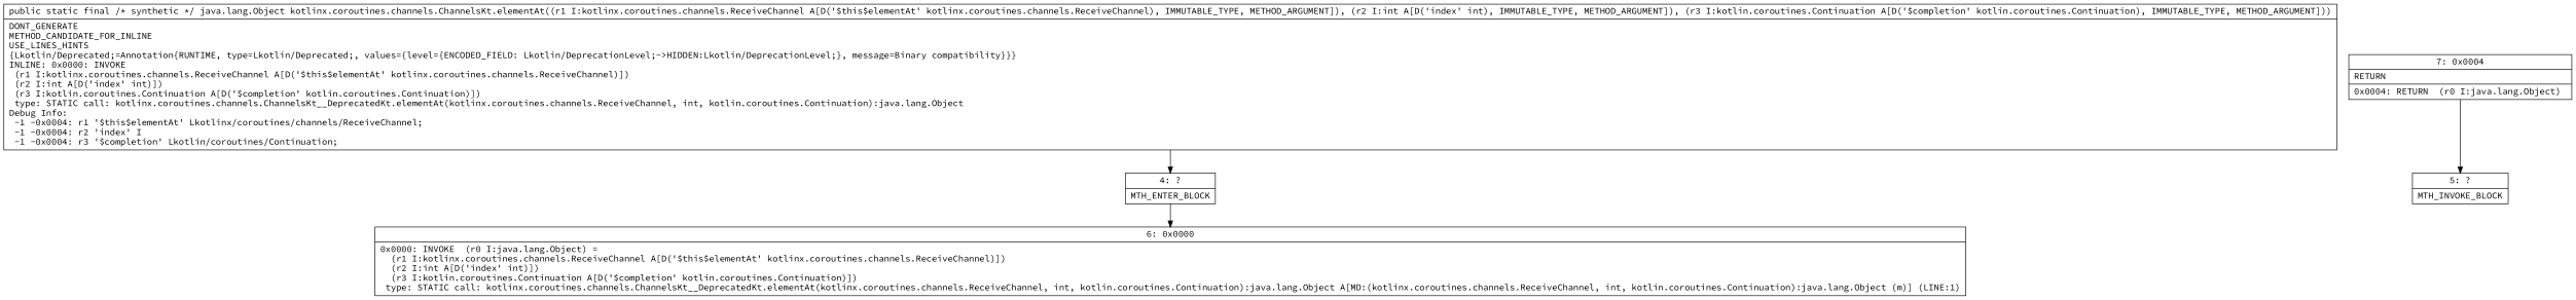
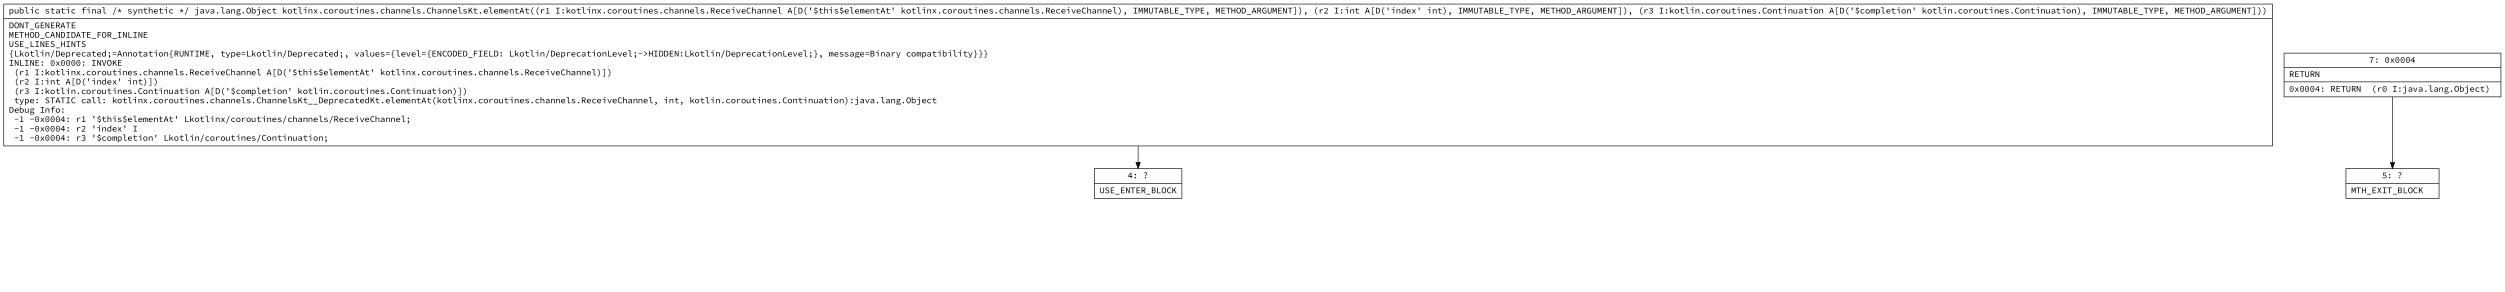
  digraph {
    fontname="Source Code Pro"
    node [fontname="Source Code Pro" shape=record]
    edge [fontname="Source Code Pro"]
-   n1 [label="{4\:\ ?|MTH_ENTER_BLOCK\l}"]
-   n2 [label="{6\:\ 0x0000|0x0000: INVOKE  (r0 I:java.lang.Object) = \l  (r1 I:kotlinx.coroutines.channels.ReceiveChannel A[D('$this$elementAt' kotlinx.coroutines.channels.ReceiveChannel)])\l  (r2 I:int A[D('index' int)])\l  (r3 I:kotlin.coroutines.Continuation A[D('$completion' kotlin.coroutines.Continuation)])\l type: STATIC call: kotlinx.coroutines.channels.ChannelsKt__DeprecatedKt.elementAt(kotlinx.coroutines.channels.ReceiveChannel, int, kotlin.coroutines.Continuation):java.lang.Object A[MD:(kotlinx.coroutines.channels.ReceiveChannel, int, kotlin.coroutines.Continuation):java.lang.Object (m)] (LINE:1)\l}"]
+   n1 [label="{4\:\ ?|USE_ENTER_BLOCK\l}"]
    n3 [label="{7\:\ 0x0004|RETURN\l|0x0004: RETURN  (r0 I:java.lang.Object) \l}"]
-   n4 [label="{5\:\ ?|MTH_INVOKE_BLOCK\l}"]
+   n4 [label="{5\:\ ?|MTH_EXIT_BLOCK\l}"]
    n5 [label="{public static final \/* synthetic *\/ java.lang.Object kotlinx.coroutines.channels.ChannelsKt.elementAt((r1 I:kotlinx.coroutines.channels.ReceiveChannel A[D('$this$elementAt' kotlinx.coroutines.channels.ReceiveChannel), IMMUTABLE_TYPE, METHOD_ARGUMENT]), (r2 I:int A[D('index' int), IMMUTABLE_TYPE, METHOD_ARGUMENT]), (r3 I:kotlin.coroutines.Continuation A[D('$completion' kotlin.coroutines.Continuation), IMMUTABLE_TYPE, METHOD_ARGUMENT]))  | DONT_GENERATE\lMETHOD_CANDIDATE_FOR_INLINE\lUSE_LINES_HINTS\l\{Lkotlin\/Deprecated;=Annotation\{RUNTIME, type=Lkotlin\/Deprecated;, values=\{level=\{ENCODED_FIELD: Lkotlin\/DeprecationLevel;\-\>HIDDEN:Lkotlin\/DeprecationLevel;\}, message=Binary compatibility\}\}\}\lINLINE: 0x0000: INVOKE  \l  (r1 I:kotlinx.coroutines.channels.ReceiveChannel A[D('$this$elementAt' kotlinx.coroutines.channels.ReceiveChannel)])\l  (r2 I:int A[D('index' int)])\l  (r3 I:kotlin.coroutines.Continuation A[D('$completion' kotlin.coroutines.Continuation)])\l type: STATIC call: kotlinx.coroutines.channels.ChannelsKt__DeprecatedKt.elementAt(kotlinx.coroutines.channels.ReceiveChannel, int, kotlin.coroutines.Continuation):java.lang.Object\lDebug Info:\l  \-1 \-0x0004: r1 '$this$elementAt' Lkotlinx\/coroutines\/channels\/ReceiveChannel;\l  \-1 \-0x0004: r2 'index' I\l  \-1 \-0x0004: r3 '$completion' Lkotlin\/coroutines\/Continuation;\l}"]
-   n1 -> n2
    n3 -> n4
    n5 -> n1
  }
